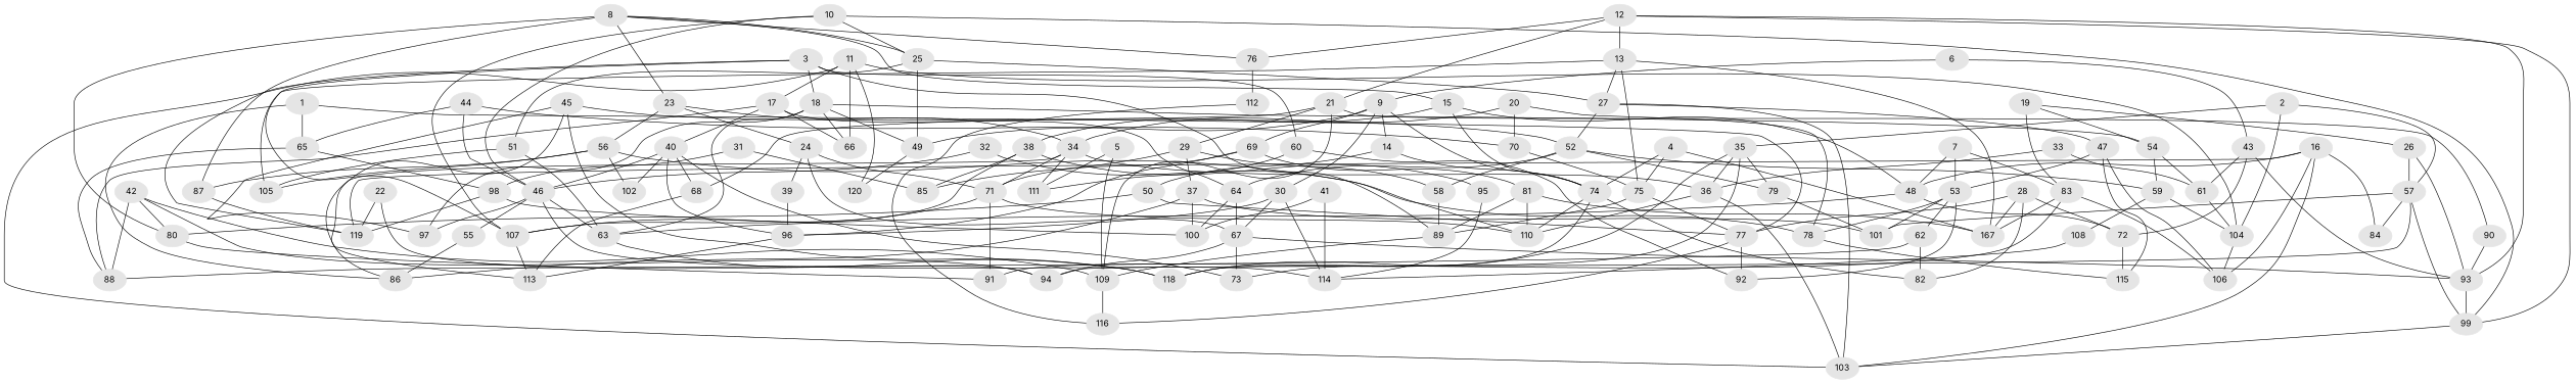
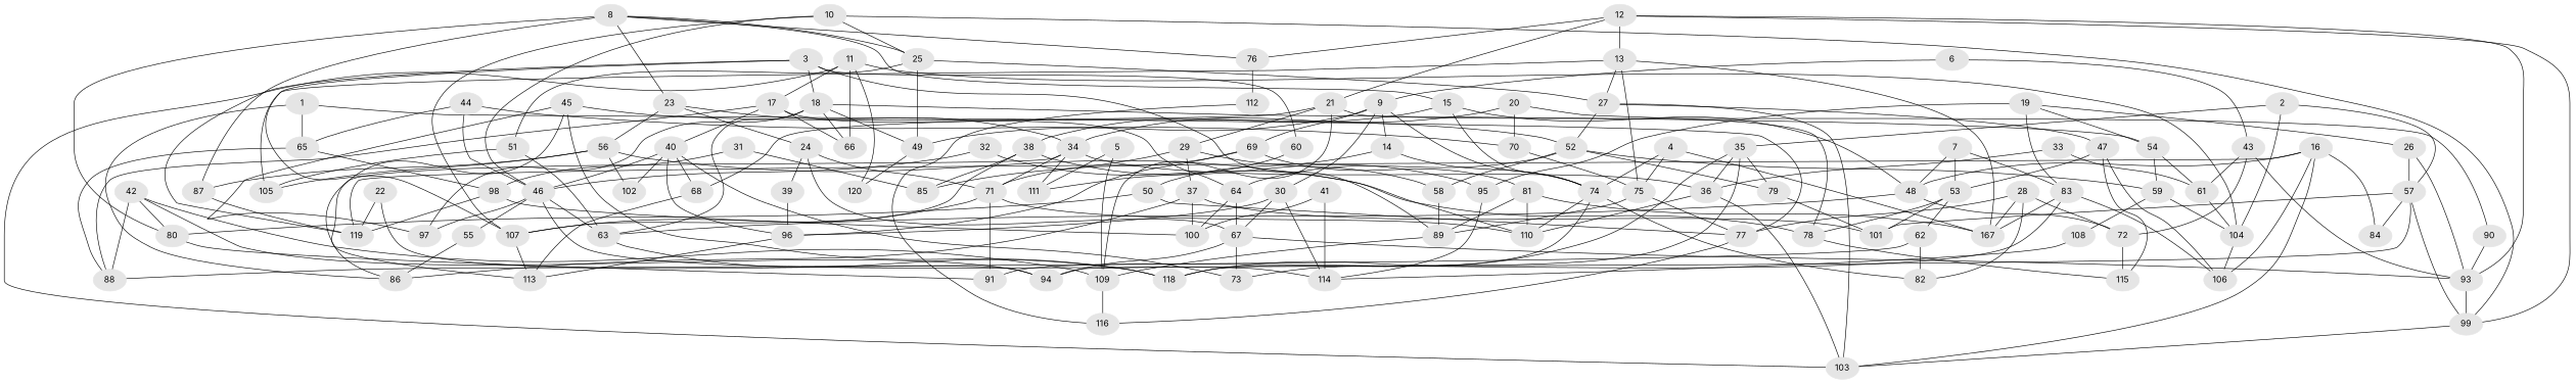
  graph {
    fontname=Inter
    node [color=gray90 fontname=Inter style=filled]
    edge [fontname=Inter]
    1
    65
    77
    86
    88
    98
-   92
    116
    2
    35
    57
    104
    36
    73
    79
    118
    99
    84
    94
    101
    106
    3
    18
    60
    89
    107
    119
    49
    66
    54
    63
    97
    111
    109
    113
    4
    74
    n38 [label=167]
    75
    82
    110
    5
    6
    9
    43
    14
    30
    69
    93
    72
    61
    7
    48
    53
    83
    78
    62
    91
    8
    15
    23
    25
    76
    80
    87
    38
    34
    24
    56
    27
    51
    112
    50
    67
    96
    114
    120
    71
    81
    10
    46
    55
    103
    11
    17
    40
    64
    12
    13
    21
    105
    29
    68
    90
    47
    52
    95
    85
    16
    102
    100
    59
    19
    26
    20
    70
    115
    37
    58
    22
    39
    28
    31
    32
    33
    41
    42
    44
    45
    108
    1 -- 65
    1 -- 77
    1 -- 86
    65 -- 88
    65 -- 98
-   77 -- 92
    77 -- 116
    98 -- 119
    98 -- 100
    2 -- 35
    2 -- 57
    2 -- 104
    35 -- 36
    35 -- 73
    35 -- 79
    35 -- 118
    57 -- 99
    57 -- 84
    57 -- 94
    57 -- 101
    104 -- 106
    36 -- 110
    36 -- 103
    79 -- 101
    99 -- 103
    3 -- 18
    3 -- 60
    3 -- 89
    3 -- 107
    3 -- 119
    18 -- 49
    18 -- 66
    18 -- 54
    18 -- 63
    18 -- 97
-   60 -- 92
    60 -- 111
    89 -- 109
    107 -- 113
    49 -- 120
    54 -- 61
    54 -- 59
    63 -- 118
    109 -- 116
    4 -- 74
    4 -- n38
    4 -- 75
    74 -- 118
    74 -- 82
    74 -- 110
    75 -- 77
    75 -- 89
    5 -- 111
    5 -- 109
    6 -- 9
    6 -- 43
    9 -- 49
    9 -- 74
    9 -- 14
    9 -- 30
    9 -- 69
    43 -- 93
    43 -- 72
    43 -- 61
    14 -- 74
    14 -- 50
    30 -- 67
    30 -- 96
    30 -- 114
    69 -- 96
    69 -- 71
    69 -- 81
    93 -- 99
    72 -- 115
    61 -- 104
    7 -- 48
    7 -- 53
    7 -- 83
    48 -- 63
    48 -- 72
-   53 -- 92
    53 -- 101
    53 -- 78
    53 -- 62
    83 -- 106
    83 -- n38
    83 -- 91
    78 -- 115
    62 -- 88
    62 -- 82
    8 -- 15
    8 -- 23
    8 -- 25
    8 -- 76
    8 -- 80
    8 -- 87
    15 -- 74
    15 -- 48
    15 -- 38
    23 -- 34
    23 -- 24
    23 -- 56
    25 -- 49
    25 -- 27
    25 -- 51
    76 -- 112
    80 -- 91
    87 -- 119
    38 -- 107
    38 -- 95
    38 -- 85
    34 -- 86
    34 -- 36
    34 -- 111
    34 -- 71
    24 -- 67
    24 -- 71
    24 -- 39
    56 -- 78
    56 -- 87
    56 -- 105
    56 -- 102
    27 -- 103
    27 -- 47
    27 -- 52
    51 -- 63
    51 -- 105
    112 -- 116
    50 -- 77
    50 -- 80
    67 -- 73
    67 -- 94
    67 -- 93
    96 -- 113
    71 -- 107
    71 -- 110
    71 -- 91
    81 -- 89
    81 -- n38
    81 -- 110
    10 -- 99
    10 -- 107
    10 -- 25
    10 -- 46
    46 -- 63
    46 -- 97
    46 -- 114
    46 -- 55
    55 -- 86
    11 -- 104
    11 -- 66
    11 -- 120
    11 -- 103
    11 -- 17
    17 -- 88
    17 -- 66
    17 -- 40
    17 -- 64
    40 -- 73
    40 -- 96
    40 -- 46
    40 -- 68
    40 -- 102
    64 -- 67
    64 -- 100
    12 -- 99
    12 -- 93
    12 -- 76
    12 -- 13
    12 -- 21
    13 -- n38
    13 -- 75
    13 -- 27
    13 -- 105
    21 -- 109
    21 -- 29
    21 -- 68
    21 -- 90
    29 -- 85
    29 -- 37
    29 -- 58
    68 -- 113
    90 -- 93
    47 -- 106
    47 -- 53
    47 -- 115
    52 -- 79
    52 -- 64
    52 -- 59
    52 -- 58
    95 -- 114
    16 -- 84
    16 -- 106
    16 -- 119
    16 -- 48
    16 -- 103
    59 -- 104
    59 -- 108
    19 -- 54
    19 -- 83
+   19 -- 95
    19 -- 26
    26 -- 57
    26 -- 93
    20 -- 78
    20 -- 34
    20 -- 70
    70 -- 75
    37 -- 86
    37 -- 101
    37 -- 100
    58 -- 89
    22 -- 94
    22 -- 119
    39 -- 96
    28 -- 77
    28 -- n38
    28 -- 82
    28 -- 72
    31 -- 98
    31 -- 85
    32 -- 110
    32 -- 46
    33 -- 36
    33 -- 61
    41 -- 114
    41 -- 100
    42 -- 88
    42 -- 94
    42 -- 109
    42 -- 80
    44 -- 65
    44 -- 46
    44 -- 70
    45 -- 118
    45 -- 97
    45 -- 113
    45 -- 52
    108 -- 114
  }
